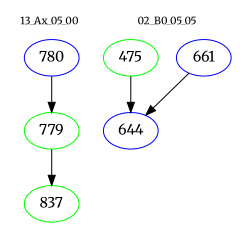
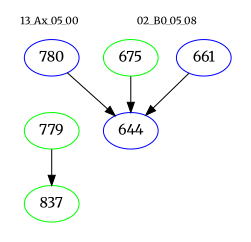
  digraph {
    fontname=Merriweather
    node [color=blue fontname=Merriweather]
    edge [color=black fontname=Merriweather]
    n1 [label=780]
    n2 [color=green label=779]
    n3 [color=green label=837]
    n4 [label=661]
    n5 [label=644]
-   n6 [color=green label=475]
+   n6 [color=green label=675]
    subgraph cluster_1 {
      color=white
      fontsize=10
      label="13_Ax_05_00"
      n1
      n2
      n3
    }
    subgraph cluster_2 {
      color=white
      fontsize=10
-     label="02_B0_05_05"
+     label="02_B0_05_08"
      n4
      n5
      n6
    }
-   n1 -> n2
+   n1 -> n5
    n2 -> n3
    n4 -> n5
    n6 -> n5
  }
